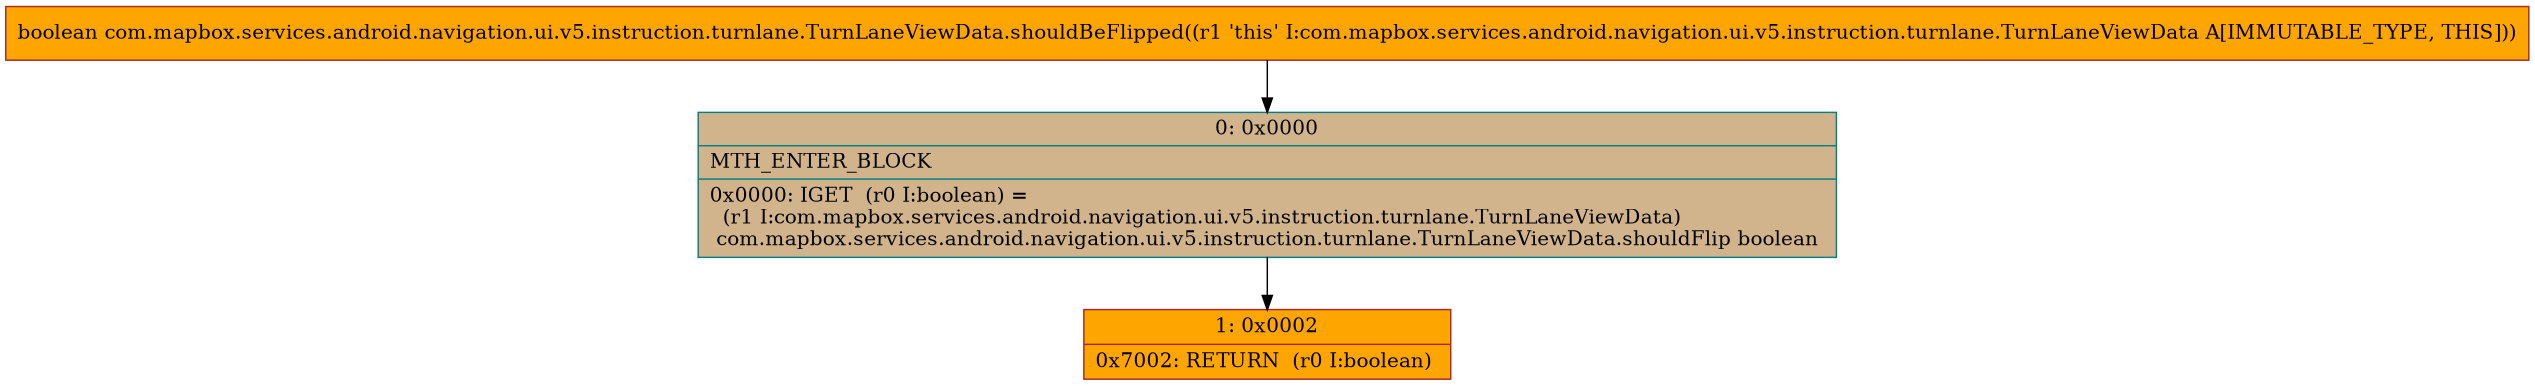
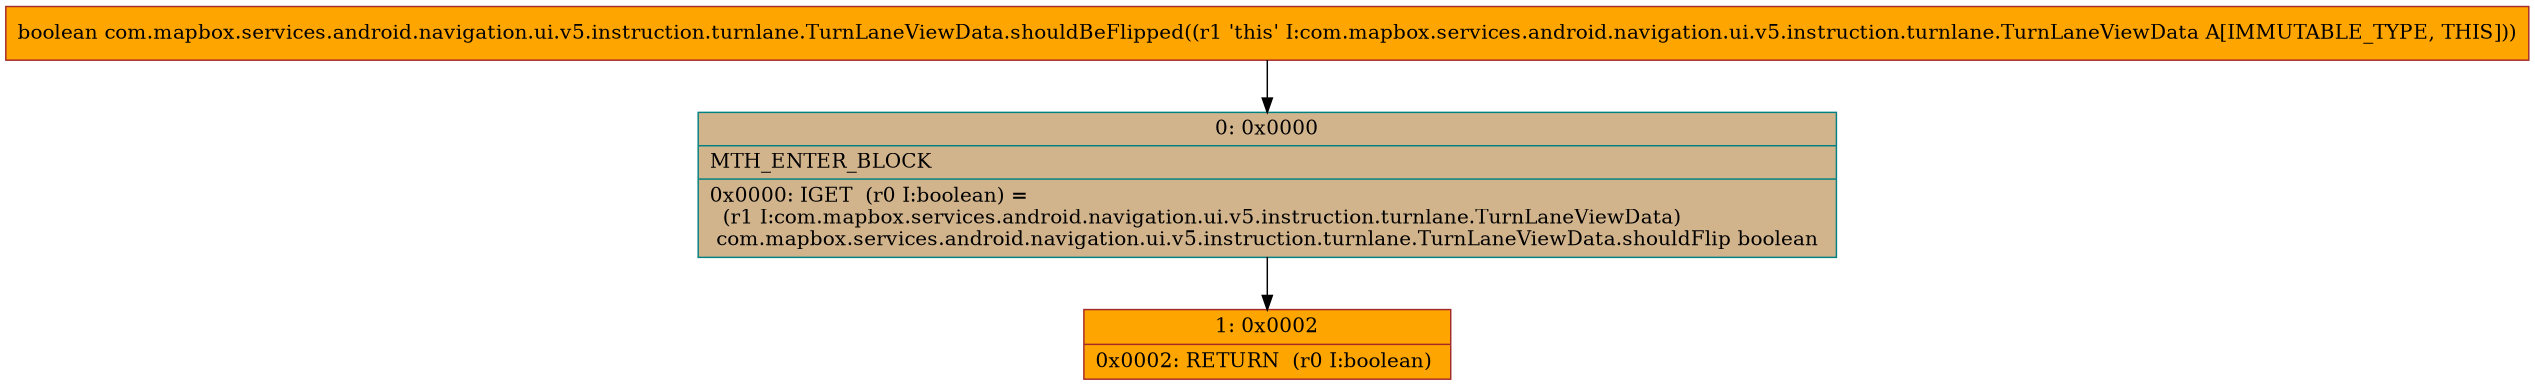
  digraph {
    node [shape=record style=filled fillcolor=orange color=brown]
    n1 [label="{0\:\ 0x0000|MTH_ENTER_BLOCK\l|0x0000: IGET  (r0 I:boolean) = \l  (r1 I:com.mapbox.services.android.navigation.ui.v5.instruction.turnlane.TurnLaneViewData)\l com.mapbox.services.android.navigation.ui.v5.instruction.turnlane.TurnLaneViewData.shouldFlip boolean \l}" fillcolor=tan color=teal]
-   n2 [label="{1\:\ 0x0002|0x7002: RETURN  (r0 I:boolean) \l}"]
+   n2 [label="{1\:\ 0x0002|0x0002: RETURN  (r0 I:boolean) \l}"]
    n3 [label="{boolean com.mapbox.services.android.navigation.ui.v5.instruction.turnlane.TurnLaneViewData.shouldBeFlipped((r1 'this' I:com.mapbox.services.android.navigation.ui.v5.instruction.turnlane.TurnLaneViewData A[IMMUTABLE_TYPE, THIS])) }"]
    n1 -> n2
    n3 -> n1
  }
